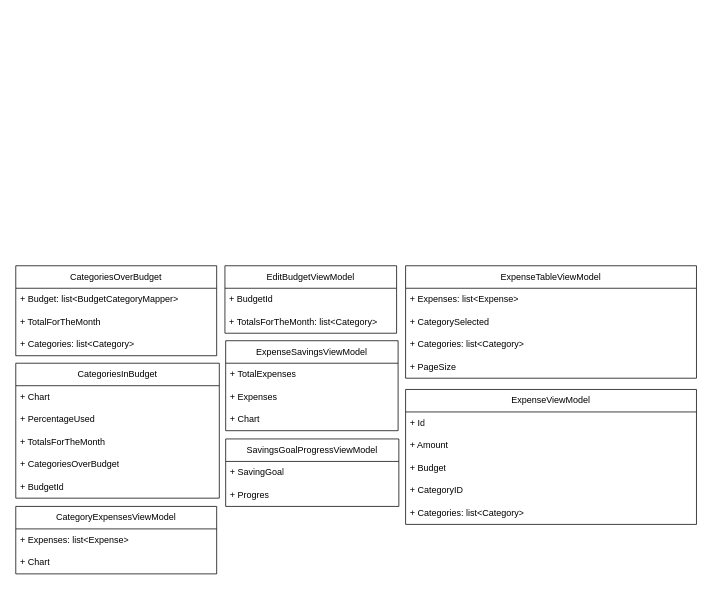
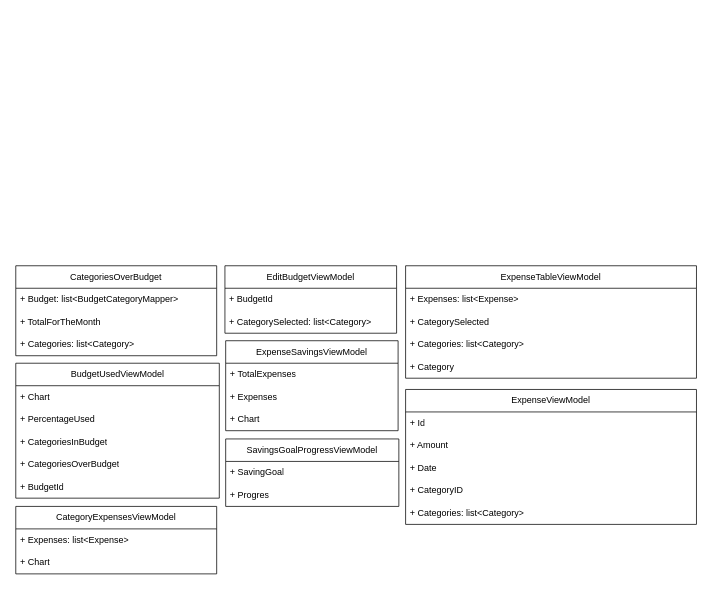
  <mxCell id="0" />
  <mxCell id="1" parent="0" />
  <mxCell id="2" value="CategoriesOverBudget" style="swimlane;fontStyle=0;childLayout=stackLayout;horizontal=1;startSize=30;horizontalStack=0;resizeParent=1;resizeParentMax=0;resizeLast=0;collapsible=1;marginBottom=0;whiteSpace=wrap;html=1;" vertex="1" parent="1"><mxGeometry x="20" y="354" width="268" height="120" as="geometry" /></mxCell>
  <mxCell id="3" value="+ Budget: list&amp;lt;BudgetCategoryMapper&amp;gt;" style="text;strokeColor=none;fillColor=none;align=left;verticalAlign=middle;spacingLeft=4;spacingRight=4;overflow=hidden;points=[[0,0.5],[1,0.5]];portConstraint=eastwest;rotatable=0;whiteSpace=wrap;html=1;" vertex="1" parent="2"><mxGeometry y="30" width="268" height="30" as="geometry" /></mxCell>
  <mxCell id="4" value="+ TotalForTheMonth" style="text;strokeColor=none;fillColor=none;align=left;verticalAlign=middle;spacingLeft=4;spacingRight=4;overflow=hidden;points=[[0,0.5],[1,0.5]];portConstraint=eastwest;rotatable=0;whiteSpace=wrap;html=1;" vertex="1" parent="2"><mxGeometry y="60" width="268" height="30" as="geometry" /></mxCell>
  <mxCell id="5" value="+ Categories: list&amp;lt;Category&amp;gt;" style="text;strokeColor=none;fillColor=none;align=left;verticalAlign=middle;spacingLeft=4;spacingRight=4;overflow=hidden;points=[[0,0.5],[1,0.5]];portConstraint=eastwest;rotatable=0;whiteSpace=wrap;html=1;" vertex="1" parent="2"><mxGeometry y="90" width="268" height="30" as="geometry" /></mxCell>
  <mxCell id="6" value="CategoryExpensesViewModel" style="swimlane;fontStyle=0;childLayout=stackLayout;horizontal=1;startSize=30;horizontalStack=0;resizeParent=1;resizeParentMax=0;resizeLast=0;collapsible=1;marginBottom=0;whiteSpace=wrap;html=1;" vertex="1" parent="1"><mxGeometry x="20" y="675" width="268" height="90" as="geometry"><mxRectangle x="206" y="460" width="198" height="30" as="alternateBounds" /></mxGeometry></mxCell>
  <mxCell id="7" value="+ Expenses: list&amp;lt;Expense&amp;gt;" style="text;strokeColor=none;fillColor=none;align=left;verticalAlign=middle;spacingLeft=4;spacingRight=4;overflow=hidden;points=[[0,0.5],[1,0.5]];portConstraint=eastwest;rotatable=0;whiteSpace=wrap;html=1;" vertex="1" parent="6"><mxGeometry y="30" width="268" height="30" as="geometry" /></mxCell>
  <mxCell id="8" value="+ Chart" style="text;strokeColor=none;fillColor=none;align=left;verticalAlign=middle;spacingLeft=4;spacingRight=4;overflow=hidden;points=[[0,0.5],[1,0.5]];portConstraint=eastwest;rotatable=0;whiteSpace=wrap;html=1;" vertex="1" parent="6"><mxGeometry y="60" width="268" height="30" as="geometry" /></mxCell>
- <mxCell id="9" value="CategoriesInBudget" style="swimlane;fontStyle=0;childLayout=stackLayout;horizontal=1;startSize=30;horizontalStack=0;resizeParent=1;resizeParentMax=0;resizeLast=0;collapsible=1;marginBottom=0;whiteSpace=wrap;html=1;" vertex="1" parent="1"><mxGeometry x="20" y="484" width="271.5" height="180" as="geometry" /></mxCell>
+ <mxCell id="9" value="BudgetUsedViewModel" style="swimlane;fontStyle=0;childLayout=stackLayout;horizontal=1;startSize=30;horizontalStack=0;resizeParent=1;resizeParentMax=0;resizeLast=0;collapsible=1;marginBottom=0;whiteSpace=wrap;html=1;" vertex="1" parent="1"><mxGeometry x="20" y="484" width="271.5" height="180" as="geometry" /></mxCell>
  <mxCell id="10" value="+ Chart" style="text;strokeColor=none;fillColor=none;align=left;verticalAlign=middle;spacingLeft=4;spacingRight=4;overflow=hidden;points=[[0,0.5],[1,0.5]];portConstraint=eastwest;rotatable=0;whiteSpace=wrap;html=1;" vertex="1" parent="9"><mxGeometry y="30" width="271.5" height="30" as="geometry" /></mxCell>
  <mxCell id="11" value="+ PercentageUsed" style="text;strokeColor=none;fillColor=none;align=left;verticalAlign=middle;spacingLeft=4;spacingRight=4;overflow=hidden;points=[[0,0.5],[1,0.5]];portConstraint=eastwest;rotatable=0;whiteSpace=wrap;html=1;" vertex="1" parent="9"><mxGeometry y="60" width="271.5" height="30" as="geometry" /></mxCell>
- <mxCell id="12" value="+ TotalsForTheMonth" style="text;strokeColor=none;fillColor=none;align=left;verticalAlign=middle;spacingLeft=4;spacingRight=4;overflow=hidden;points=[[0,0.5],[1,0.5]];portConstraint=eastwest;rotatable=0;whiteSpace=wrap;html=1;" vertex="1" parent="9"><mxGeometry y="90" width="271.5" height="30" as="geometry" /></mxCell>
+ <mxCell id="12" value="+ CategoriesInBudget" style="text;strokeColor=none;fillColor=none;align=left;verticalAlign=middle;spacingLeft=4;spacingRight=4;overflow=hidden;points=[[0,0.5],[1,0.5]];portConstraint=eastwest;rotatable=0;whiteSpace=wrap;html=1;" vertex="1" parent="9"><mxGeometry y="90" width="271.5" height="30" as="geometry" /></mxCell>
  <mxCell id="13" value="+ CategoriesOverBudget" style="text;strokeColor=none;fillColor=none;align=left;verticalAlign=middle;spacingLeft=4;spacingRight=4;overflow=hidden;points=[[0,0.5],[1,0.5]];portConstraint=eastwest;rotatable=0;whiteSpace=wrap;html=1;" vertex="1" parent="9"><mxGeometry y="120" width="271.5" height="30" as="geometry" /></mxCell>
  <mxCell id="14" value="+ BudgetId" style="text;strokeColor=none;fillColor=none;align=left;verticalAlign=middle;spacingLeft=4;spacingRight=4;overflow=hidden;points=[[0,0.5],[1,0.5]];portConstraint=eastwest;rotatable=0;whiteSpace=wrap;html=1;" vertex="1" parent="9"><mxGeometry y="150" width="271.5" height="30" as="geometry" /></mxCell>
  <mxCell id="15" value="EditBudgetViewModel" style="swimlane;fontStyle=0;childLayout=stackLayout;horizontal=1;startSize=30;horizontalStack=0;resizeParent=1;resizeParentMax=0;resizeLast=0;collapsible=1;marginBottom=0;whiteSpace=wrap;html=1;" vertex="1" parent="1"><mxGeometry x="299" y="354" width="229" height="90" as="geometry" /></mxCell>
  <mxCell id="16" value="+ BudgetId" style="text;strokeColor=none;fillColor=none;align=left;verticalAlign=middle;spacingLeft=4;spacingRight=4;overflow=hidden;points=[[0,0.5],[1,0.5]];portConstraint=eastwest;rotatable=0;whiteSpace=wrap;html=1;" vertex="1" parent="15"><mxGeometry y="30" width="229" height="30" as="geometry" /></mxCell>
- <mxCell id="17" value="+ TotalsForTheMonth: list&amp;lt;Category&amp;gt;" style="text;strokeColor=none;fillColor=none;align=left;verticalAlign=middle;spacingLeft=4;spacingRight=4;overflow=hidden;points=[[0,0.5],[1,0.5]];portConstraint=eastwest;rotatable=0;whiteSpace=wrap;html=1;" vertex="1" parent="15"><mxGeometry y="60" width="229" height="30" as="geometry" /></mxCell>
+ <mxCell id="17" value="+ CategorySelected: list&amp;lt;Category&amp;gt;" style="text;strokeColor=none;fillColor=none;align=left;verticalAlign=middle;spacingLeft=4;spacingRight=4;overflow=hidden;points=[[0,0.5],[1,0.5]];portConstraint=eastwest;rotatable=0;whiteSpace=wrap;html=1;" vertex="1" parent="15"><mxGeometry y="60" width="229" height="30" as="geometry" /></mxCell>
  <mxCell id="18" value="ExpenseTableViewModel" style="swimlane;fontStyle=0;childLayout=stackLayout;horizontal=1;startSize=30;horizontalStack=0;resizeParent=1;resizeParentMax=0;resizeLast=0;collapsible=1;marginBottom=0;whiteSpace=wrap;html=1;" vertex="1" parent="1"><mxGeometry x="540" y="354" width="388" height="150" as="geometry" /></mxCell>
  <mxCell id="19" value="+ Expenses: list&amp;lt;Expense&amp;gt;" style="text;strokeColor=none;fillColor=none;align=left;verticalAlign=middle;spacingLeft=4;spacingRight=4;overflow=hidden;points=[[0,0.5],[1,0.5]];portConstraint=eastwest;rotatable=0;whiteSpace=wrap;html=1;" vertex="1" parent="18"><mxGeometry y="30" width="388" height="30" as="geometry" /></mxCell>
  <mxCell id="20" value="+ CategorySelected" style="text;strokeColor=none;fillColor=none;align=left;verticalAlign=middle;spacingLeft=4;spacingRight=4;overflow=hidden;points=[[0,0.5],[1,0.5]];portConstraint=eastwest;rotatable=0;whiteSpace=wrap;html=1;" vertex="1" parent="18"><mxGeometry y="60" width="388" height="30" as="geometry" /></mxCell>
  <mxCell id="21" value="+ Categories: list&amp;lt;Category&amp;gt;" style="text;strokeColor=none;fillColor=none;align=left;verticalAlign=middle;spacingLeft=4;spacingRight=4;overflow=hidden;points=[[0,0.5],[1,0.5]];portConstraint=eastwest;rotatable=0;whiteSpace=wrap;html=1;" vertex="1" parent="18"><mxGeometry y="90" width="388" height="30" as="geometry" /></mxCell>
- <mxCell id="22" value="+ PageSize" style="text;strokeColor=none;fillColor=none;align=left;verticalAlign=middle;spacingLeft=4;spacingRight=4;overflow=hidden;points=[[0,0.5],[1,0.5]];portConstraint=eastwest;rotatable=0;whiteSpace=wrap;html=1;" vertex="1" parent="18"><mxGeometry y="120" width="388" height="30" as="geometry" /></mxCell>
+ <mxCell id="22" value="+ Category" style="text;strokeColor=none;fillColor=none;align=left;verticalAlign=middle;spacingLeft=4;spacingRight=4;overflow=hidden;points=[[0,0.5],[1,0.5]];portConstraint=eastwest;rotatable=0;whiteSpace=wrap;html=1;" vertex="1" parent="18"><mxGeometry y="120" width="388" height="30" as="geometry" /></mxCell>
  <mxCell id="23" value="ExpenseSavingsViewModel" style="swimlane;fontStyle=0;childLayout=stackLayout;horizontal=1;startSize=30;horizontalStack=0;resizeParent=1;resizeParentMax=0;resizeLast=0;collapsible=1;marginBottom=0;whiteSpace=wrap;html=1;" vertex="1" parent="1"><mxGeometry x="300" y="454" width="230" height="120" as="geometry" /></mxCell>
  <mxCell id="24" value="+ TotalExpenses" style="text;strokeColor=none;fillColor=none;align=left;verticalAlign=middle;spacingLeft=4;spacingRight=4;overflow=hidden;points=[[0,0.5],[1,0.5]];portConstraint=eastwest;rotatable=0;whiteSpace=wrap;html=1;" vertex="1" parent="23"><mxGeometry y="30" width="230" height="30" as="geometry" /></mxCell>
  <mxCell id="25" value="+ Expenses" style="text;strokeColor=none;fillColor=none;align=left;verticalAlign=middle;spacingLeft=4;spacingRight=4;overflow=hidden;points=[[0,0.5],[1,0.5]];portConstraint=eastwest;rotatable=0;whiteSpace=wrap;html=1;" vertex="1" parent="23"><mxGeometry y="60" width="230" height="30" as="geometry" /></mxCell>
  <mxCell id="26" value="+ Chart" style="text;strokeColor=none;fillColor=none;align=left;verticalAlign=middle;spacingLeft=4;spacingRight=4;overflow=hidden;points=[[0,0.5],[1,0.5]];portConstraint=eastwest;rotatable=0;whiteSpace=wrap;html=1;" vertex="1" parent="23"><mxGeometry y="90" width="230" height="30" as="geometry" /></mxCell>
  <mxCell id="27" value="&lt;b style=&quot;font-weight:normal;&quot; id=&quot;docs-internal-guid-74504f65-7fff-16cd-3085-e805f71a9594&quot;&gt;&lt;span style=&quot;font-size: 12pt; font-family: &amp;quot;Times New Roman&amp;quot;, serif; color: rgb(0, 0, 0); background-color: transparent; font-weight: 400; font-style: normal; font-variant: normal; text-decoration: none; vertical-align: baseline;&quot;&gt;&lt;span style=&quot;border:none;display:inline-block;overflow:hidden;width:605px;height:240px;&quot;&gt;&lt;img src=&quot;https://lh7-us.googleusercontent.com/p7R2E_DpWAm2gHcf57Q-kBJ-jPttXJngpEveqSdS6tnfDxogjevRyMlPFEgHzA31KnAnl3MocNvocXeJ0NDEEMm3LtxPs7BPoi9Wrz85QU0JtNr3bLVPMuSn-MMu0vUFo7khxUrWH4frEm4zujGfAw&quot; width=&quot;605&quot; height=&quot;240&quot; style=&quot;margin-left:0px;margin-top:0px;&quot;&gt;&lt;/span&gt;&lt;/span&gt;&lt;/b&gt;" style="text;whiteSpace=wrap;html=1;" vertex="1" parent="1"><mxGeometry x="87.999" y="20.002" width="550" height="266" as="geometry" /></mxCell>
  <mxCell id="28" value="ExpenseViewModel" style="swimlane;fontStyle=0;childLayout=stackLayout;horizontal=1;startSize=30;horizontalStack=0;resizeParent=1;resizeParentMax=0;resizeLast=0;collapsible=1;marginBottom=0;whiteSpace=wrap;html=1;" vertex="1" parent="1"><mxGeometry x="540" y="519" width="388" height="180" as="geometry" /></mxCell>
  <mxCell id="29" value="+ Id " style="text;strokeColor=none;fillColor=none;align=left;verticalAlign=middle;spacingLeft=4;spacingRight=4;overflow=hidden;points=[[0,0.5],[1,0.5]];portConstraint=eastwest;rotatable=0;whiteSpace=wrap;html=1;" vertex="1" parent="28"><mxGeometry y="30" width="388" height="30" as="geometry" /></mxCell>
  <mxCell id="30" value="+ Amount" style="text;strokeColor=none;fillColor=none;align=left;verticalAlign=middle;spacingLeft=4;spacingRight=4;overflow=hidden;points=[[0,0.5],[1,0.5]];portConstraint=eastwest;rotatable=0;whiteSpace=wrap;html=1;" vertex="1" parent="28"><mxGeometry y="60" width="388" height="30" as="geometry" /></mxCell>
- <mxCell id="31" value="+ Budget" style="text;strokeColor=none;fillColor=none;align=left;verticalAlign=middle;spacingLeft=4;spacingRight=4;overflow=hidden;points=[[0,0.5],[1,0.5]];portConstraint=eastwest;rotatable=0;whiteSpace=wrap;html=1;" vertex="1" parent="28"><mxGeometry y="90" width="388" height="30" as="geometry" /></mxCell>
+ <mxCell id="31" value="+ Date" style="text;strokeColor=none;fillColor=none;align=left;verticalAlign=middle;spacingLeft=4;spacingRight=4;overflow=hidden;points=[[0,0.5],[1,0.5]];portConstraint=eastwest;rotatable=0;whiteSpace=wrap;html=1;" vertex="1" parent="28"><mxGeometry y="90" width="388" height="30" as="geometry" /></mxCell>
  <mxCell id="32" value="+ CategoryID" style="text;strokeColor=none;fillColor=none;align=left;verticalAlign=middle;spacingLeft=4;spacingRight=4;overflow=hidden;points=[[0,0.5],[1,0.5]];portConstraint=eastwest;rotatable=0;whiteSpace=wrap;html=1;" vertex="1" parent="28"><mxGeometry y="120" width="388" height="30" as="geometry" /></mxCell>
  <mxCell id="33" value="+ Categories: list&amp;lt;Category&amp;gt;" style="text;strokeColor=none;fillColor=none;align=left;verticalAlign=middle;spacingLeft=4;spacingRight=4;overflow=hidden;points=[[0,0.5],[1,0.5]];portConstraint=eastwest;rotatable=0;whiteSpace=wrap;html=1;" vertex="1" parent="28"><mxGeometry y="150" width="388" height="30" as="geometry" /></mxCell>
  <mxCell id="34" value="SavingsGoalProgressViewModel" style="swimlane;fontStyle=0;childLayout=stackLayout;horizontal=1;startSize=30;horizontalStack=0;resizeParent=1;resizeParentMax=0;resizeLast=0;collapsible=1;marginBottom=0;whiteSpace=wrap;html=1;" vertex="1" parent="1"><mxGeometry x="300" y="585" width="231" height="90" as="geometry" /></mxCell>
  <mxCell id="35" value="+ SavingGoal" style="text;strokeColor=none;fillColor=none;align=left;verticalAlign=middle;spacingLeft=4;spacingRight=4;overflow=hidden;points=[[0,0.5],[1,0.5]];portConstraint=eastwest;rotatable=0;whiteSpace=wrap;html=1;" vertex="1" parent="34"><mxGeometry y="30" width="231" height="30" as="geometry" /></mxCell>
  <mxCell id="36" value="+ Progres" style="text;strokeColor=none;fillColor=none;align=left;verticalAlign=middle;spacingLeft=4;spacingRight=4;overflow=hidden;points=[[0,0.5],[1,0.5]];portConstraint=eastwest;rotatable=0;whiteSpace=wrap;html=1;" vertex="1" parent="34"><mxGeometry y="60" width="231" height="30" as="geometry" /></mxCell>
